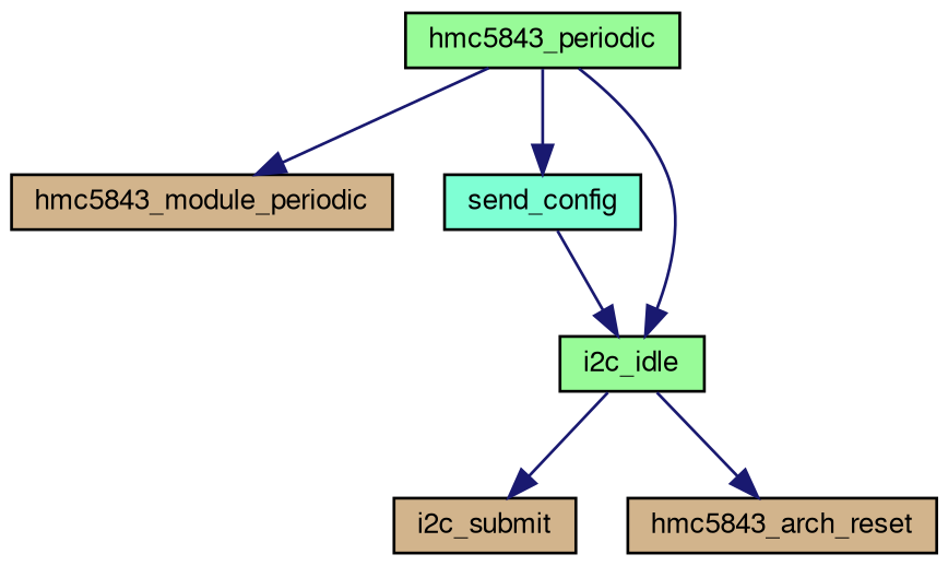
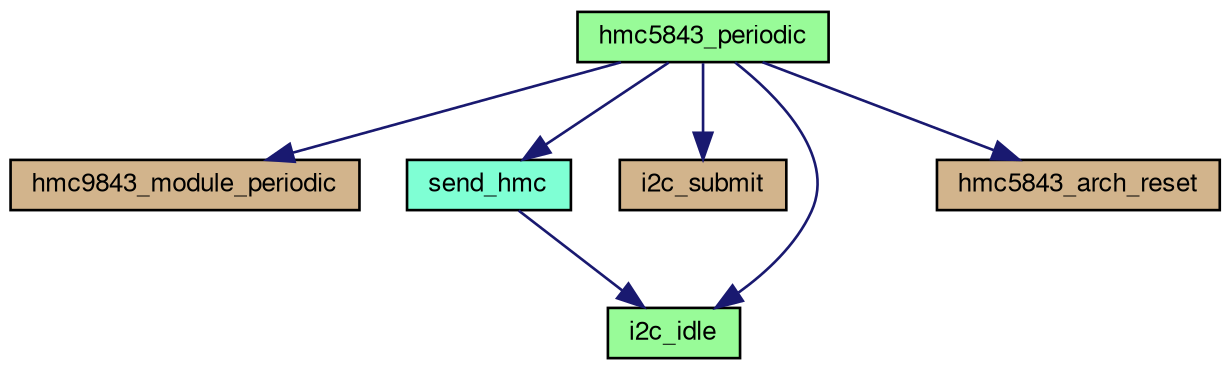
  digraph {
    rankdir=TB
    node [color=black fillcolor=tan fontname=FreeSans fontsize=10 shape=record style=filled]
    edge [color=midnightblue fontname=FreeSans fontsize=10 labelfontname=FreeSans labelfontsize=10 style=solid]
-   n1 [fontcolor=black height=0.2 label=hmc5843_module_periodic width=0.4]
+   n1 [fontcolor=black height=0.2 label=hmc9843_module_periodic width=0.4]
    n2 [fillcolor=palegreen height=0.2 label=hmc5843_periodic width=0.4]
-   n3 [fillcolor=aquamarine height=0.2 label=send_config width=0.4]
+   n3 [fillcolor=aquamarine height=0.2 label=send_hmc width=0.4]
    n4 [height=0.2 label=i2c_submit width=0.4]
    n5 [fillcolor=palegreen height=0.2 label=i2c_idle width=0.4]
    n6 [height=0.2 label=hmc5843_arch_reset width=0.4]
    n2 -> n1
    n2 -> n3
-   n5 -> n4
+   n2 -> n4
    n2 -> n5
-   n5 -> n6
+   n2 -> n6
    n3 -> n5
  }
